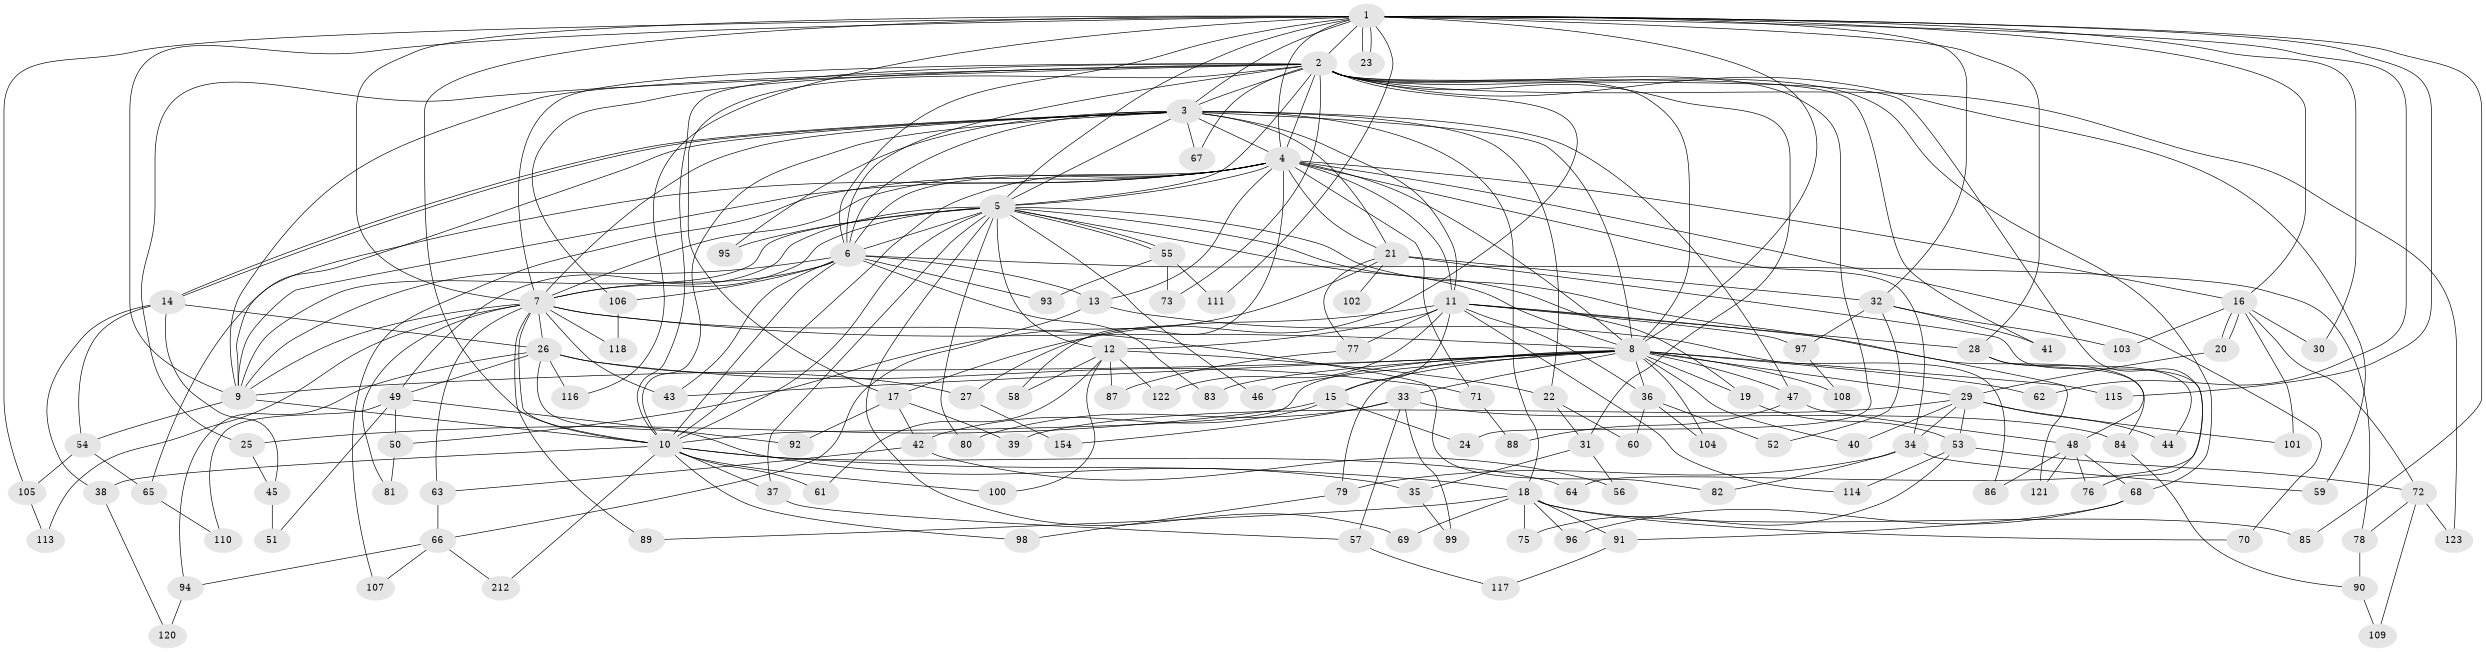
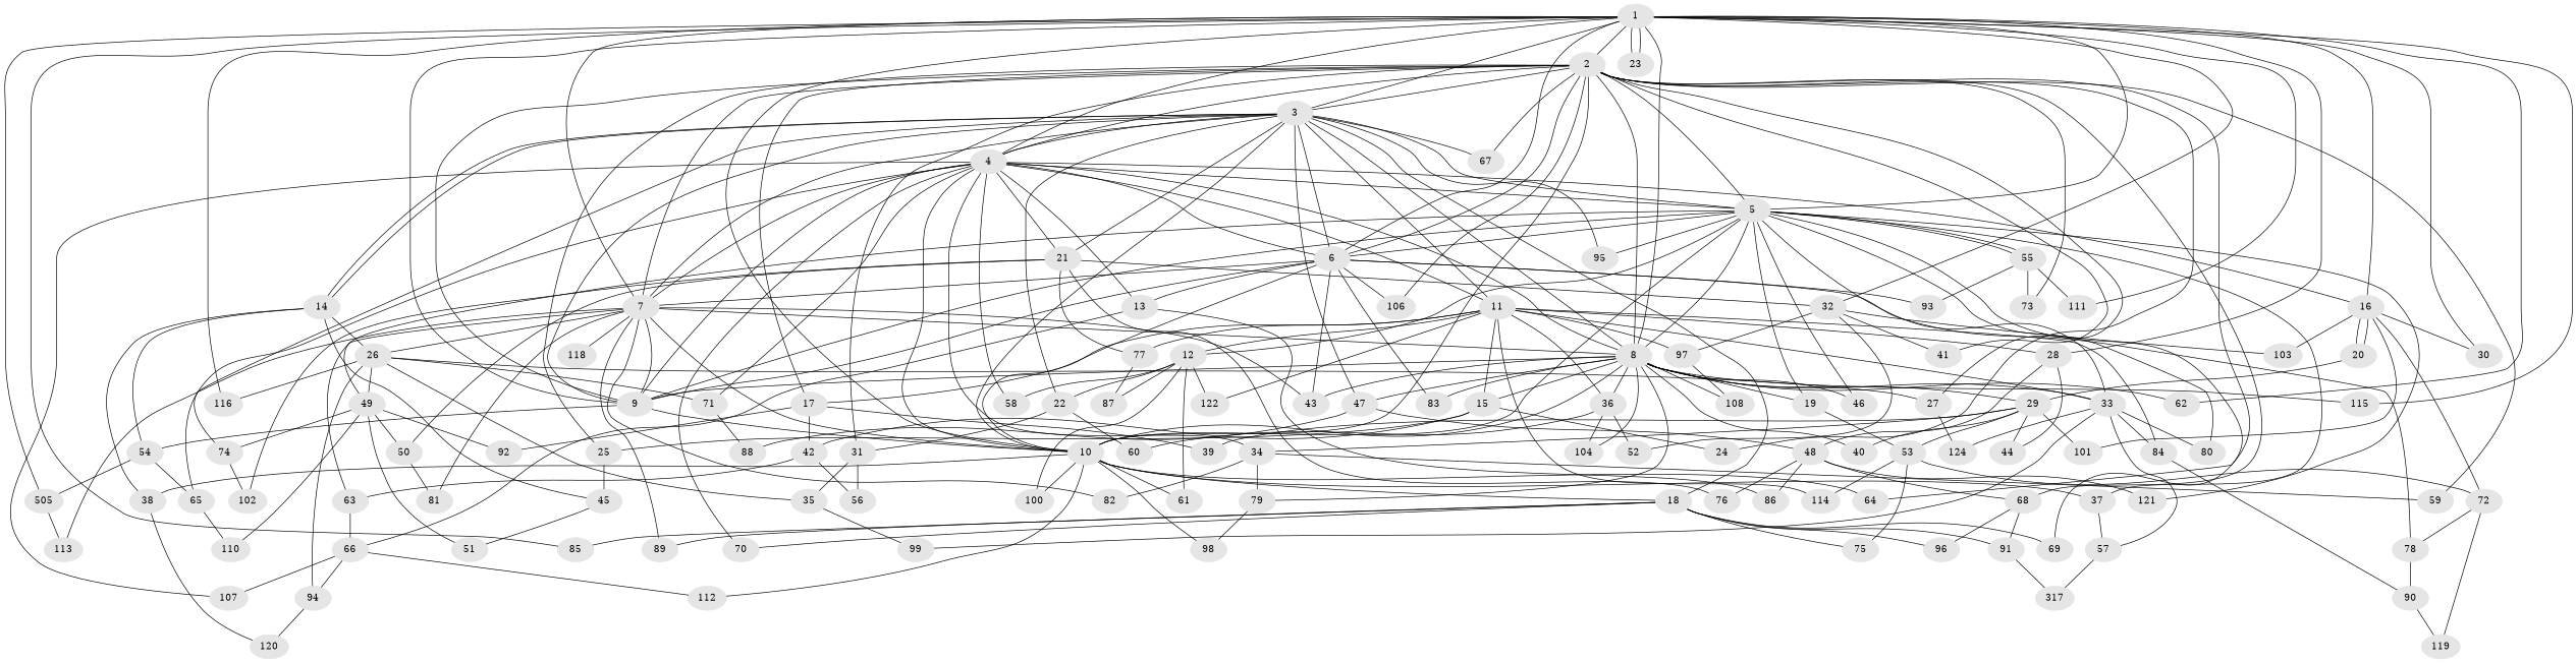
  graph {
    node [color=gray90 style=filled]
    1
    2
    3
    4
    5
    6
    7
    8
    9
    10
    16
    23
    28
    30
    32
    62
    85
-   105
+   105 [label=505]
    111
    115
    116
    17
    24
    25
    27
    31
    41
    59
    64
    67
    68
    73
    106
-   123
    11
    14
    18
    21
    22
    47
+   74
    95
    13
    34
    58
    65
    70
    71
    107
    12
    19
    37
    46
    49
    55
    69
    80
    121
    78
    83
    93
    43
    26
    63
    81
    82
    89
    113
    118
    15
    29
    33
    36
    40
    79
    104
    108
    54
    38
    61
    98
    100
-   112 [label=212]
+   112
    20
    72
    101
    103
    44
    48
    97
    52
    42
    39
    92
    45
-   124 [label=154]
+   124
    35
    56
    91
    96
    77
    84
    114
    122
    75
    50
    76
    102
    60
    88
    66
    86
    110
    87
    53
    57
    51
    90
    94
    99
    120
-   109
-   117
+   109 [label=119]
+   117 [label=317]
    1 -- 2
    1 -- 3
    1 -- 4
    1 -- 5
    1 -- 6
    1 -- 7
    1 -- 8
    1 -- 9
    1 -- 10
    1 -- 16
    1 -- 23
    1 -- 23
    1 -- 28
    1 -- 30
    1 -- 32
    1 -- 62
    1 -- 85
    1 -- 105
    1 -- 111
    1 -- 115
    1 -- 116
    2 -- 3
    2 -- 4
    2 -- 5
    2 -- 6
    2 -- 7
    2 -- 8
    2 -- 9
    2 -- 10
    2 -- 17
    2 -- 24
    2 -- 25
    2 -- 27
    2 -- 31
    2 -- 41
    2 -- 59
    2 -- 64
    2 -- 67
    2 -- 68
    2 -- 73
    2 -- 106
-   2 -- 123
    3 -- 4
    3 -- 5
    3 -- 6
    3 -- 7
    3 -- 8
    3 -- 9
    3 -- 10
    3 -- 67
    3 -- 11
    3 -- 14
    3 -- 14
    3 -- 18
    3 -- 21
    3 -- 22
    3 -- 47
+   3 -- 74
    3 -- 95
    4 -- 5
    4 -- 6
    4 -- 7
    4 -- 8
    4 -- 9
    4 -- 10
    4 -- 16
    4 -- 11
    4 -- 21
    4 -- 13
    4 -- 34
    4 -- 58
    4 -- 65
    4 -- 70
    4 -- 71
    4 -- 107
    5 -- 6
-   5 -- 7
+   5 -- 33
    5 -- 8
    5 -- 9
    5 -- 10
    5 -- 95
    5 -- 12
    5 -- 19
    5 -- 37
    5 -- 46
    5 -- 49
    5 -- 55
    5 -- 55
    5 -- 69
    5 -- 80
    5 -- 121
    6 -- 7
    6 -- 9
    6 -- 10
    6 -- 106
    6 -- 13
    6 -- 78
    6 -- 83
    6 -- 93
    6 -- 43
    7 -- 8
    7 -- 9
    7 -- 10
    7 -- 43
    7 -- 26
    7 -- 63
    7 -- 81
    7 -- 82
    7 -- 89
    7 -- 113
    7 -- 118
    8 -- 9
    8 -- 10
    8 -- 62
    8 -- 115
    8 -- 47
    8 -- 19
    8 -- 46
    8 -- 83
    8 -- 43
    8 -- 15
    8 -- 29
    8 -- 33
    8 -- 36
    8 -- 40
    8 -- 79
    8 -- 104
    8 -- 108
    9 -- 10
    9 -- 54
    10 -- 64
    10 -- 18
    10 -- 37
    10 -- 38
    10 -- 61
    10 -- 98
    10 -- 100
    10 -- 112
    16 -- 30
    16 -- 20
    16 -- 20
    16 -- 72
    16 -- 101
    16 -- 103
    28 -- 44
    28 -- 48
    32 -- 41
    32 -- 103
    32 -- 97
    32 -- 52
    105 -- 113
    17 -- 42
    17 -- 39
    17 -- 92
    25 -- 45
    27 -- 124
    31 -- 35
    31 -- 56
    68 -- 91
    68 -- 96
-   106 -- 118
    11 -- 28
    11 -- 17
    11 -- 12
    11 -- 15
+   11 -- 33
    11 -- 36
    11 -- 97
    11 -- 77
    11 -- 84
    11 -- 114
    11 -- 122
    14 -- 26
    14 -- 54
    14 -- 38
    14 -- 45
    18 -- 85
    18 -- 70
    18 -- 69
    18 -- 89
    18 -- 91
    18 -- 96
    18 -- 75
    21 -- 32
    21 -- 77
    21 -- 50
    21 -- 76
    21 -- 102
    22 -- 31
    22 -- 60
    47 -- 48
    47 -- 88
+   74 -- 102
    13 -- 66
    13 -- 86
    34 -- 59
    34 -- 82
    34 -- 79
    65 -- 110
    71 -- 88
    12 -- 22
    12 -- 58
    12 -- 61
    12 -- 100
    12 -- 122
    12 -- 87
    19 -- 53
    37 -- 57
+   49 -- 74
    49 -- 92
    49 -- 50
    49 -- 110
    49 -- 51
    55 -- 111
    55 -- 73
    55 -- 93
    78 -- 90
    26 -- 116
    26 -- 27
    26 -- 71
    26 -- 49
    26 -- 35
    26 -- 94
    63 -- 66
    15 -- 24
    15 -- 25
    15 -- 42
    29 -- 34
    29 -- 40
    29 -- 101
    29 -- 44
    29 -- 39
    29 -- 53
    33 -- 80
    33 -- 124
    33 -- 84
    33 -- 57
    33 -- 99
    36 -- 104
    36 -- 52
    36 -- 60
    79 -- 98
    54 -- 105
    54 -- 65
    38 -- 120
    20 -- 29
-   72 -- 123
    72 -- 78
    72 -- 109
    48 -- 68
    48 -- 121
    48 -- 76
    48 -- 86
    97 -- 108
    42 -- 63
    42 -- 56
    45 -- 51
    35 -- 99
    91 -- 117
    77 -- 87
    84 -- 90
    50 -- 81
    66 -- 107
    66 -- 112
    66 -- 94
    53 -- 72
    53 -- 114
    53 -- 75
    57 -- 117
    90 -- 109
    94 -- 120
  }
